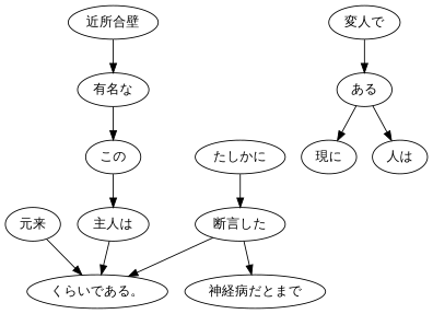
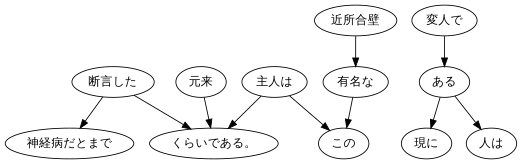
  digraph {
    fontname=Inter
    node [fontname=Inter]
    edge [fontname=Inter]
    n1 [label="元来"]
    n2 [label="くらいである。"]
    n3 [label="この"]
    n4 [label="主人は"]
    n5 [label="近所合壁"]
    n6 [label="有名な"]
    n7 [label="変人で"]
    n8 [label="ある"]
    n9 [label="現に"]
    n10 [label="人は"]
-   n11 [label="たしかに"]
    n12 [label="断言した"]
    n13 [label="神経病だとまで"]
    n1 -> n2
-   n3 -> n4
+   n4 -> n3
    n4 -> n2
    n5 -> n6
    n6 -> n3
    n7 -> n8
    n8 -> n9
    n8 -> n10
-   n11 -> n12
    n12 -> n2
    n12 -> n13
  }
